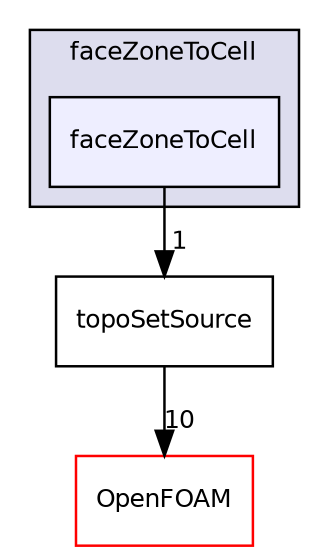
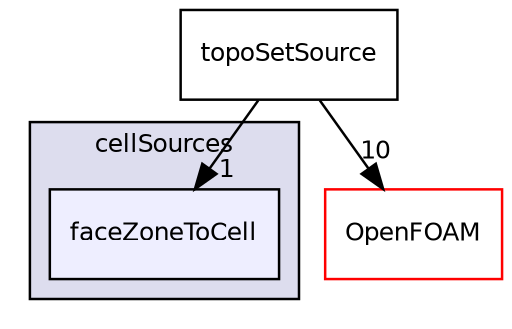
  digraph {
    compound=true
    node [fontname=Helvetica fontsize=10 shape=box]
    edge [labeldistance=1.5 labelfontname=Helvetica labelfontsize=10]
    n1 [fillcolor="#eeeeff" label=faceZoneToCell pencolor=black style=filled]
    n2 [label=topoSetSource]
    n3 [color=red label=OpenFOAM]
    subgraph cluster_1 {
      bgcolor="#ddddee"
      fontname=Helvetica
      fontsize=10
-     label=faceZoneToCell
+     label=cellSources
      pencolor=black
      n1
    }
-   n1 -> n2 [headlabel=1]
+   n2 -> n1 [headlabel=1]
    n2 -> n3 [headlabel=10]
  }
